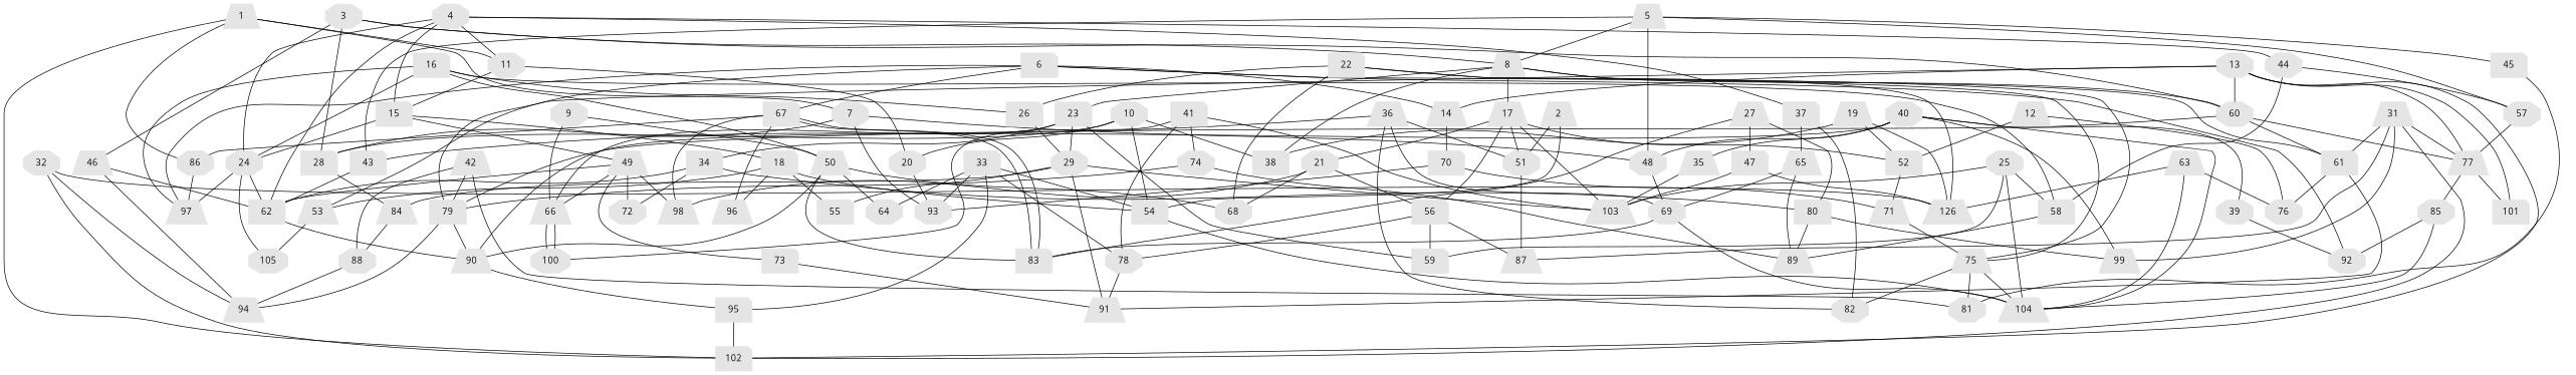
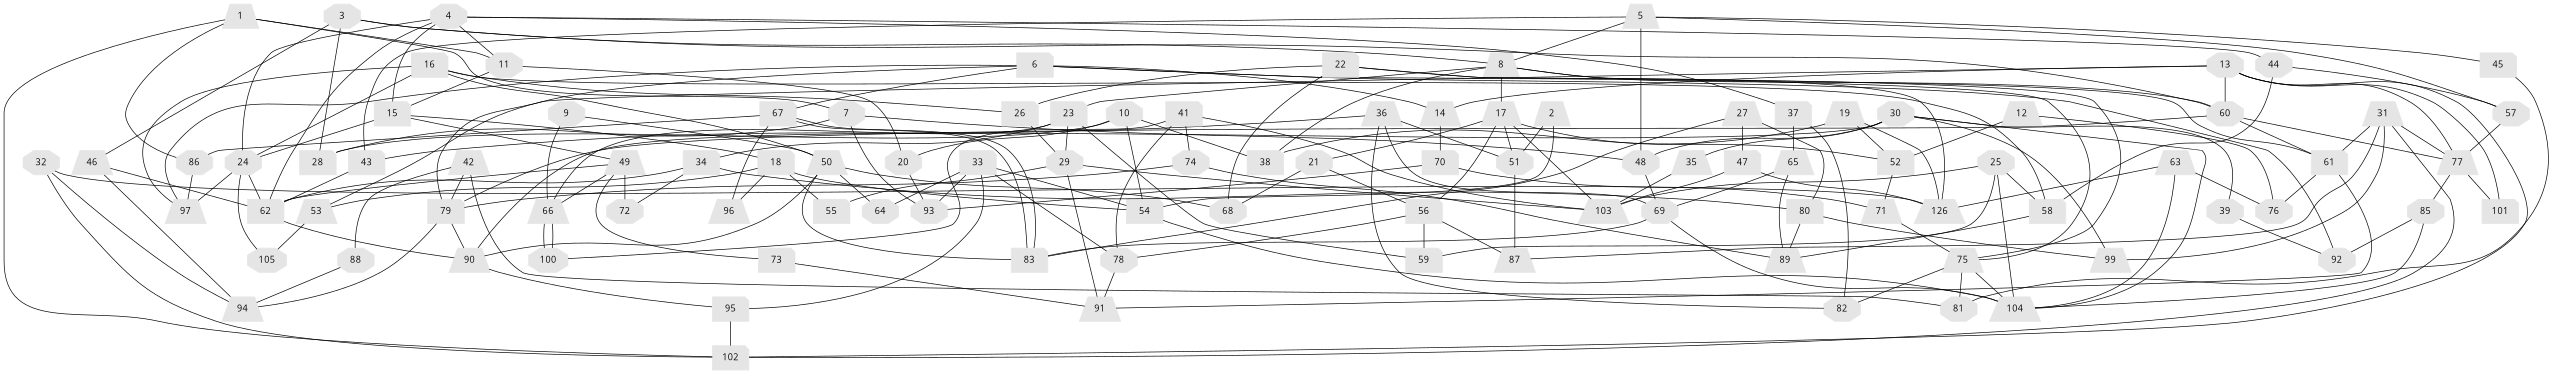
  graph {
    fontname="Open Sans"
    node [color=gray90 fontname="Open Sans" shape=octagon style=filled]
    edge [fontname="Open Sans"]
    7
    1 [shape=trapezium]
    11
    86
    102 [shape=note]
    28 [shape=note]
    48
    93
    15 [shape=note]
    20
    97 [shape=trapezium]
    51
    2 [shape=trapezium]
    54 [shape=note]
    87 [shape=trapezium]
    104 [shape=trapezium]
    3
    8 [shape=trapezium]
    46 [shape=trapezium]
    60
    17 [shape=trapezium]
    23 [shape=note]
    38 [shape=note]
    61 [shape=note]
-   84 [shape=trapezium]
    62 [shape=note]
    94 [shape=trapezium]
    79 [shape=note]
    77 [shape=trapezium]
    4
    24
    37 [shape=note]
    44
    18 [shape=note]
    49 [shape=trapezium]
    105
    82
    65 [shape=trapezium]
    57
    58 [shape=note]
    90 [shape=trapezium]
    5 [shape=trapezium]
    43 [shape=note]
    45 [shape=note]
    81
    69
    6 [shape=note]
    14 [shape=trapezium]
    67 [shape=note]
    75 [shape=trapezium]
    92
    70 [shape=note]
    96 [shape=trapezium]
-   98 [shape=trapezium]
    83 [shape=note]
    68
    52 [shape=note]
    21
    56 [shape=note]
    103 [shape=trapezium]
    66 [shape=trapezium]
    29
    34 [shape=note]
    59 [shape=note]
    76
    91 [shape=trapezium]
    9
    50 [shape=trapezium]
    64
    100
    10
    88
    12 [shape=trapezium]
    71 [shape=trapezium]
    13
    53 [shape=trapezium]
    101 [shape=note]
    85
    55 [shape=note]
    72
    73 [shape=note]
    16 [shape=note]
    26 [shape=note]
    89 [shape=trapezium]
    78
    19 [shape=trapezium]
    n87 [label=126 shape=trapezium]
    22 [shape=note]
    80 [shape=note]
    25
    47 [shape=note]
    27 [shape=trapezium]
    99 [shape=trapezium]
-   30 [label=40]
+   30
    35 [shape=trapezium]
    39
    95 [shape=note]
    31 [shape=trapezium]
    32
    33 [shape=note]
    36 [shape=trapezium]
    42 [shape=trapezium]
    41 [shape=note]
    74
    63 [shape=trapezium]
    7 -- 28
    7 -- 48
    7 -- 93
    1 -- 7
    1 -- 11
    1 -- 86
    1 -- 102
    11 -- 15
    11 -- 20
    86 -- 97
-   28 -- 84
    48 -- 69
    15 -- 24
    15 -- 18
    15 -- 49
    20 -- 93
    51 -- 87
    2 -- 51
    2 -- 54
    54 -- 104
    3 -- 28
    3 -- 8
    3 -- 46
    3 -- 60
    8 -- 60
    8 -- 17
    8 -- 23
    8 -- 38
    8 -- 61
    46 -- 62
    46 -- 94
    60 -- 61
    60 -- 79
    60 -- 77
    17 -- 51
    17 -- 52
    17 -- 21
    17 -- 56
    17 -- 103
    23 -- 66
    23 -- 29
    23 -- 34
    23 -- 59
    61 -- 76
    61 -- 91
-   84 -- 88
    62 -- 90
    79 -- 94
    79 -- 90
    77 -- 101
    77 -- 85
    4 -- 11
    4 -- 15
    4 -- 62
    4 -- 24
    4 -- 37
    4 -- 44
    24 -- 97
    24 -- 62
    24 -- 105
    37 -- 82
    37 -- 65
    44 -- 57
    44 -- 58
    18 -- 54
    18 -- 96
    18 -- 53
    18 -- 55
    49 -- 62
-   49 -- 98
    49 -- 66
    49 -- 72
    49 -- 73
    65 -- 69
    65 -- 89
    57 -- 77
    58 -- 89
    90 -- 95
    5 -- 48
    5 -- 8
    5 -- 57
    5 -- 43
    5 -- 45
    43 -- 62
    45 -- 81
    69 -- 104
    69 -- 83
    6 -- 97
    6 -- 79
    6 -- 14
    6 -- 67
    6 -- 75
    6 -- 92
    14 -- 70
    67 -- 86
    67 -- 96
-   67 -- 98
    67 -- 83
    67 -- 83
    75 -- 104
    75 -- 82
    75 -- 81
    70 -- 93
    70 -- 71
    52 -- 71
-   21 -- 98
    21 -- 68
    21 -- 56
    56 -- 87
    56 -- 59
    56 -- 78
    66 -- 100
    66 -- 100
-   29 -- 84
    29 -- 103
    29 -- 91
    29 -- 55
    34 -- 62
    34 -- 72
    34 -- 80
    9 -- 66
    9 -- 50
    50 -- 90
    50 -- 83
    50 -- 68
    50 -- 64
    10 -- 28
    10 -- 20
    10 -- 54
    10 -- 38
    88 -- 94
    12 -- 52
    12 -- 76
    71 -- 75
    13 -- 102
    13 -- 60
    13 -- 77
    13 -- 14
    13 -- 53
    13 -- 101
    53 -- 105
    85 -- 104
    85 -- 92
    73 -- 91
    16 -- 97
    16 -- 24
    16 -- 58
    16 -- 50
    16 -- 26
    26 -- 29
    78 -- 91
    19 -- 38
    19 -- 52
    19 -- n87
    22 -- 75
    22 -- 68
    22 -- 26
    22 -- n87
    80 -- 89
    80 -- 99
    25 -- 104
    25 -- 58
    25 -- 103
    25 -- 59
    47 -- 103
    47 -- n87
    27 -- 83
    27 -- 80
    27 -- 47
    30 -- 48
    30 -- 104
    30 -- 90
    30 -- 99
    30 -- 35
    30 -- 39
    35 -- 103
    39 -- 92
    95 -- 102
    31 -- 102
    31 -- 87
    31 -- 61
    31 -- 77
    31 -- 99
    32 -- 102
    32 -- 94
    32 -- n87
    33 -- 93
    33 -- 54
    33 -- 64
    33 -- 78
    33 -- 95
    36 -- 51
    36 -- 82
    36 -- 43
    36 -- 69
    42 -- 79
    42 -- 81
    42 -- 88
    41 -- 103
    41 -- 100
    41 -- 78
    41 -- 74
    74 -- 79
    74 -- 89
    63 -- 104
    63 -- 76
    63 -- n87
  }
